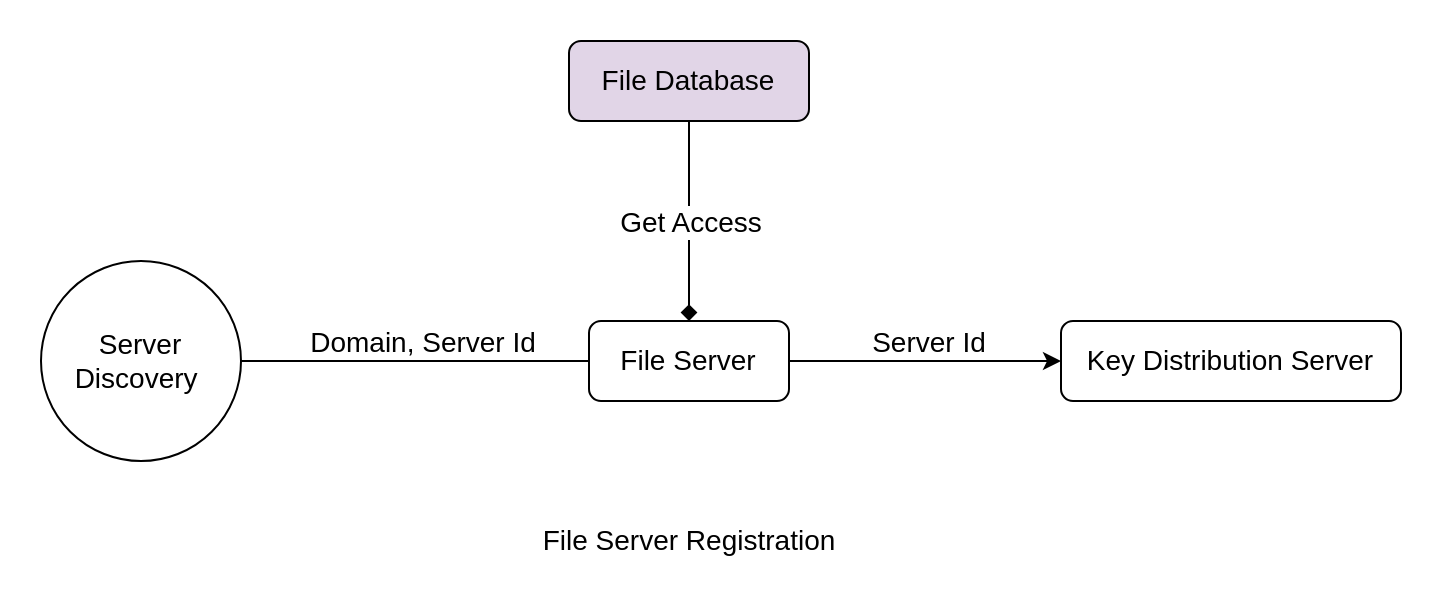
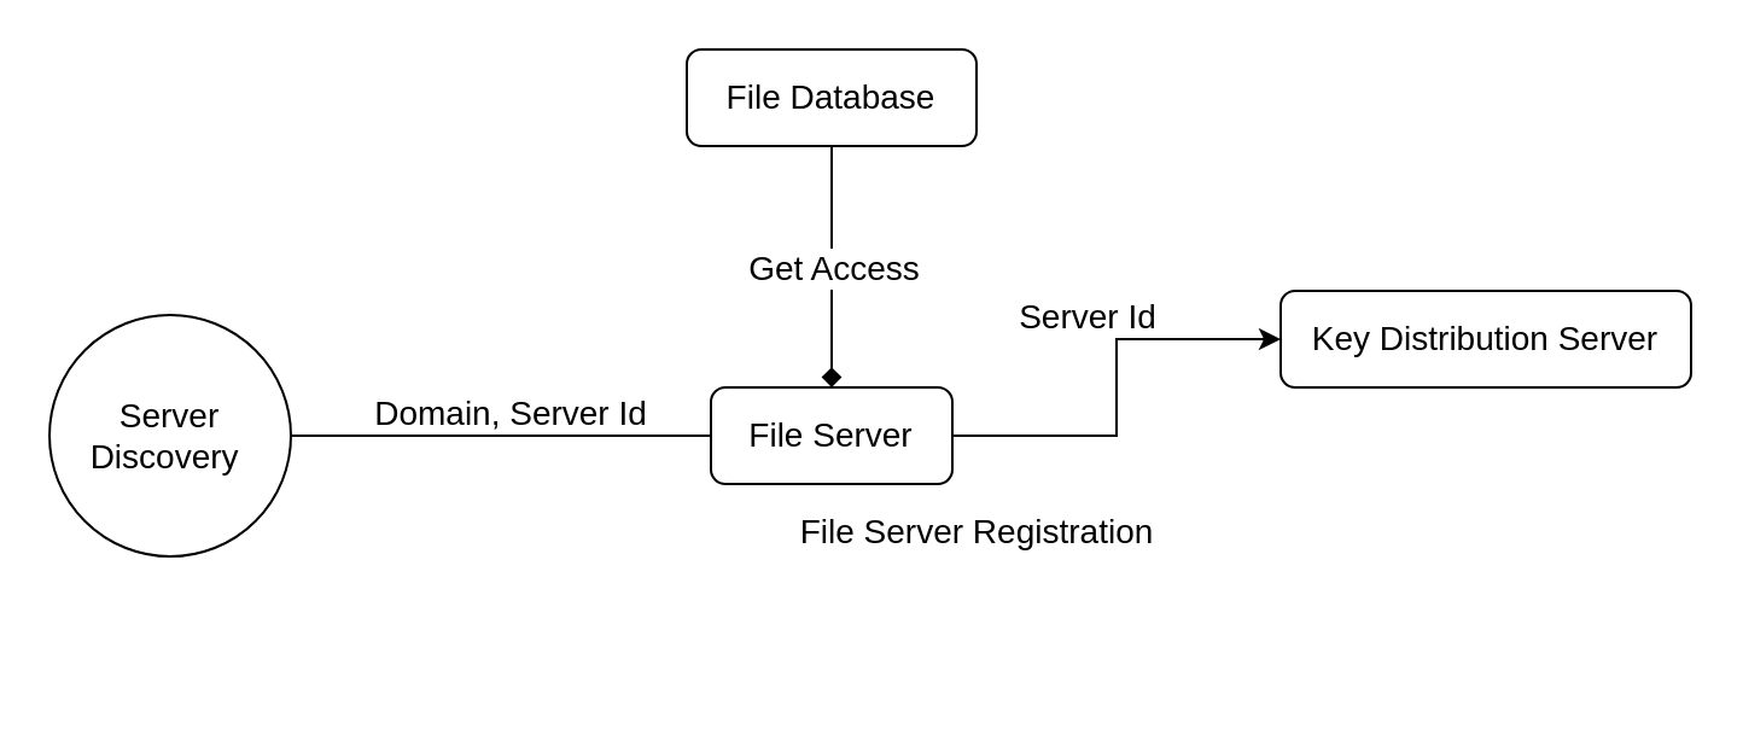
  <mxCell id="0" />
  <mxCell id="1" parent="0" />
  <mxCell id="2" value="&lt;font style=&quot;font-size: 14px&quot;&gt;Server Discovery&amp;nbsp;&lt;/font&gt;" style="ellipse;whiteSpace=wrap;html=1;aspect=fixed;" vertex="1" parent="1"><mxGeometry x="20" y="130" width="100" height="100" as="geometry" /></mxCell>
  <mxCell id="3" style="edgeStyle=orthogonalEdgeStyle;rounded=0;orthogonalLoop=1;jettySize=auto;html=1;exitX=0;exitY=0.5;exitDx=0;exitDy=0;entryX=1;entryY=0.5;entryDx=0;entryDy=0;endArrow=none;" edge="1" parent="1" source="7" target="2"><mxGeometry relative="1" as="geometry" /></mxCell>
  <mxCell id="4" value="&lt;font style=&quot;font-size: 14px&quot;&gt;Domain, Server Id&lt;/font&gt;" style="edgeLabel;html=1;align=center;verticalAlign=middle;resizable=0;points=[];" vertex="1" connectable="0" parent="3"><mxGeometry x="-0.283" y="1" relative="1" as="geometry"><mxPoint x="-22" y="-11" as="offset" /></mxGeometry></mxCell>
  <mxCell id="5" style="edgeStyle=orthogonalEdgeStyle;rounded=0;orthogonalLoop=1;jettySize=auto;html=1;exitX=1;exitY=0.5;exitDx=0;exitDy=0;entryX=0;entryY=0.5;entryDx=0;entryDy=0;" edge="1" parent="1" source="7" target="8"><mxGeometry relative="1" as="geometry" /></mxCell>
  <mxCell id="6" value="&lt;font style=&quot;font-size: 14px&quot;&gt;Server Id&lt;/font&gt;" style="edgeLabel;html=1;align=center;verticalAlign=middle;resizable=0;points=[];" vertex="1" connectable="0" parent="5"><mxGeometry x="0.29" y="1" relative="1" as="geometry"><mxPoint x="-19" y="-9" as="offset" /></mxGeometry></mxCell>
  <mxCell id="7" value="&lt;font style=&quot;font-size: 14px&quot;&gt;File Server&lt;/font&gt;" style="rounded=1;whiteSpace=wrap;html=1;" vertex="1" parent="1"><mxGeometry x="294" y="160" width="100" height="40" as="geometry" /></mxCell>
- <mxCell id="8" value="&lt;span style=&quot;font-size: 14px&quot;&gt;Key Distribution Server&lt;/span&gt;" style="rounded=1;whiteSpace=wrap;html=1;" vertex="1" parent="1"><mxGeometry x="530" y="160" width="170" height="40" as="geometry" /></mxCell>
+ <mxCell id="8" value="&lt;span style=&quot;font-size: 14px&quot;&gt;Key Distribution Server&lt;/span&gt;" style="rounded=1;whiteSpace=wrap;html=1;" vertex="1" parent="1"><mxGeometry x="530" y="120" width="170" height="40" as="geometry" /></mxCell>
  <mxCell id="9" style="edgeStyle=orthogonalEdgeStyle;rounded=0;orthogonalLoop=1;jettySize=auto;html=1;exitX=0.5;exitY=1;exitDx=0;exitDy=0;entryX=0.5;entryY=0;entryDx=0;entryDy=0;endArrow=diamond;" edge="1" parent="1" source="11" target="7"><mxGeometry relative="1" as="geometry" /></mxCell>
  <mxCell id="10" value="&lt;font style=&quot;font-size: 14px&quot;&gt;Get Access&lt;/font&gt;" style="edgeLabel;html=1;align=center;verticalAlign=middle;resizable=0;points=[];" vertex="1" connectable="0" parent="9"><mxGeometry x="-0.312" relative="1" as="geometry"><mxPoint y="16" as="offset" /></mxGeometry></mxCell>
- <mxCell id="11" value="&lt;font style=&quot;font-size: 14px&quot;&gt;File Database&lt;/font&gt;" style="rounded=1;whiteSpace=wrap;html=1;fillColor=#e1d5e7;" vertex="1" parent="1"><mxGeometry x="284" y="20" width="120" height="40" as="geometry" /></mxCell>
- <mxCell id="12" value="&lt;font style=&quot;font-size: 14px&quot;&gt;File Server Registration&lt;/font&gt;" style="text;html=1;align=center;verticalAlign=middle;resizable=0;points=[];autosize=1;" vertex="1" parent="1"><mxGeometry x="264" y="260" width="160" height="20" as="geometry" /></mxCell>
+ <mxCell id="11" value="&lt;font style=&quot;font-size: 14px&quot;&gt;File Database&lt;/font&gt;" style="rounded=1;whiteSpace=wrap;html=1;" vertex="1" parent="1"><mxGeometry x="284" y="20" width="120" height="40" as="geometry" /></mxCell>
+ <mxCell id="12" value="&lt;font style=&quot;font-size: 14px&quot;&gt;File Server Registration&lt;/font&gt;" style="text;html=1;align=center;verticalAlign=middle;resizable=0;points=[];autosize=1;" vertex="1" parent="1"><mxGeometry x="324" y="210" width="160" height="20" as="geometry" /></mxCell>
